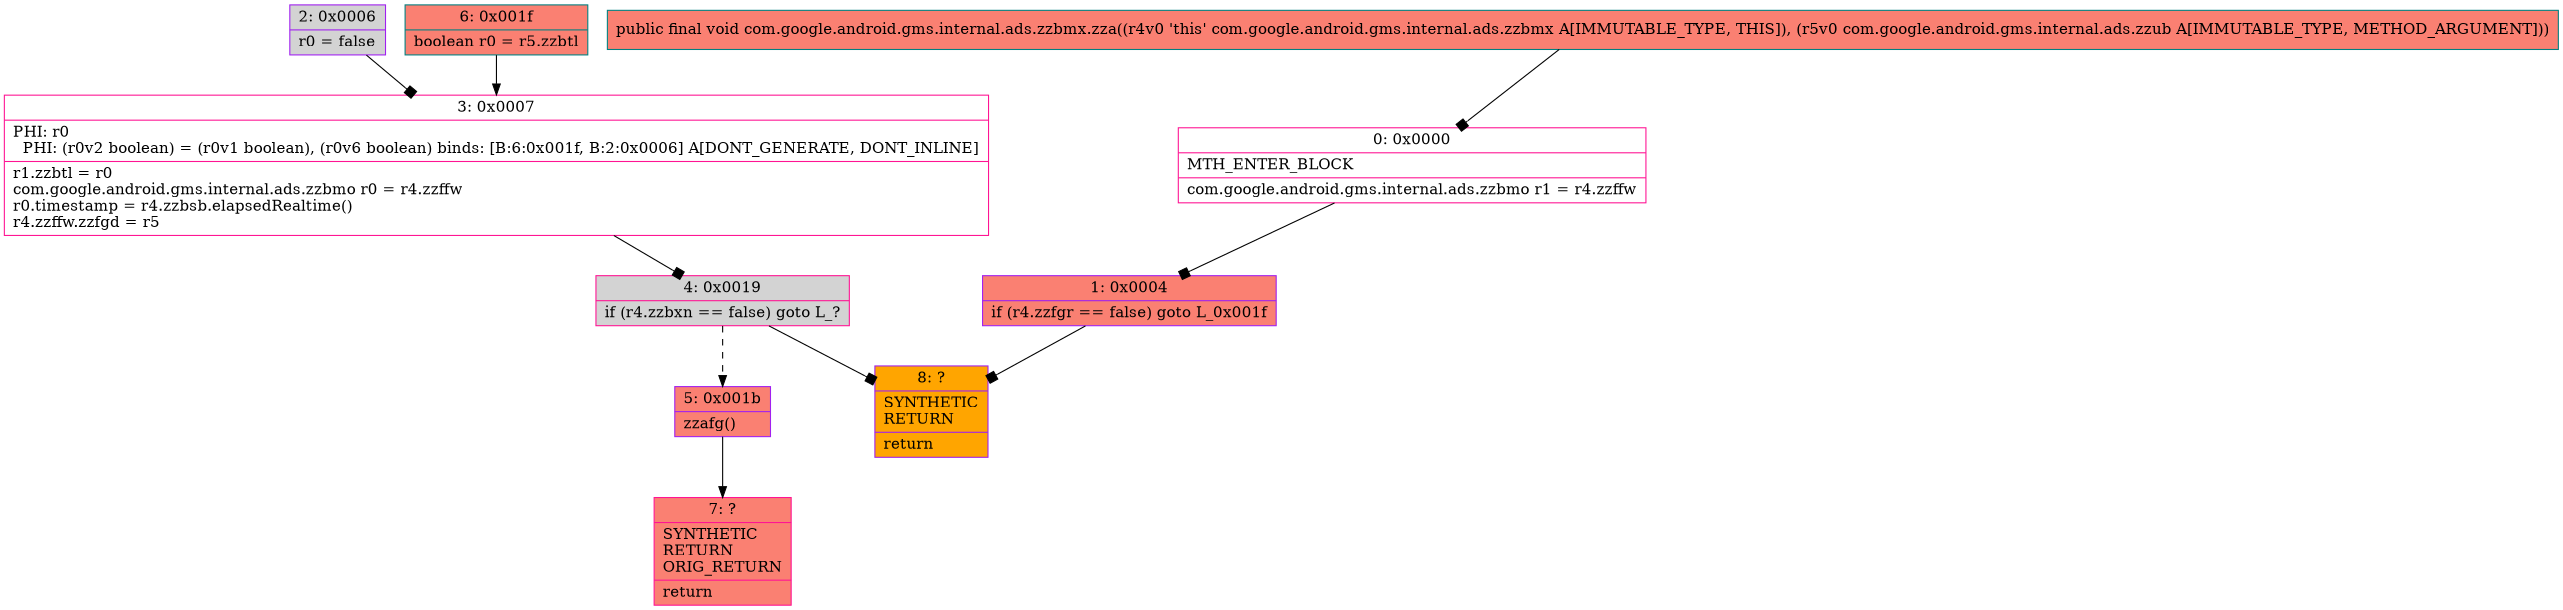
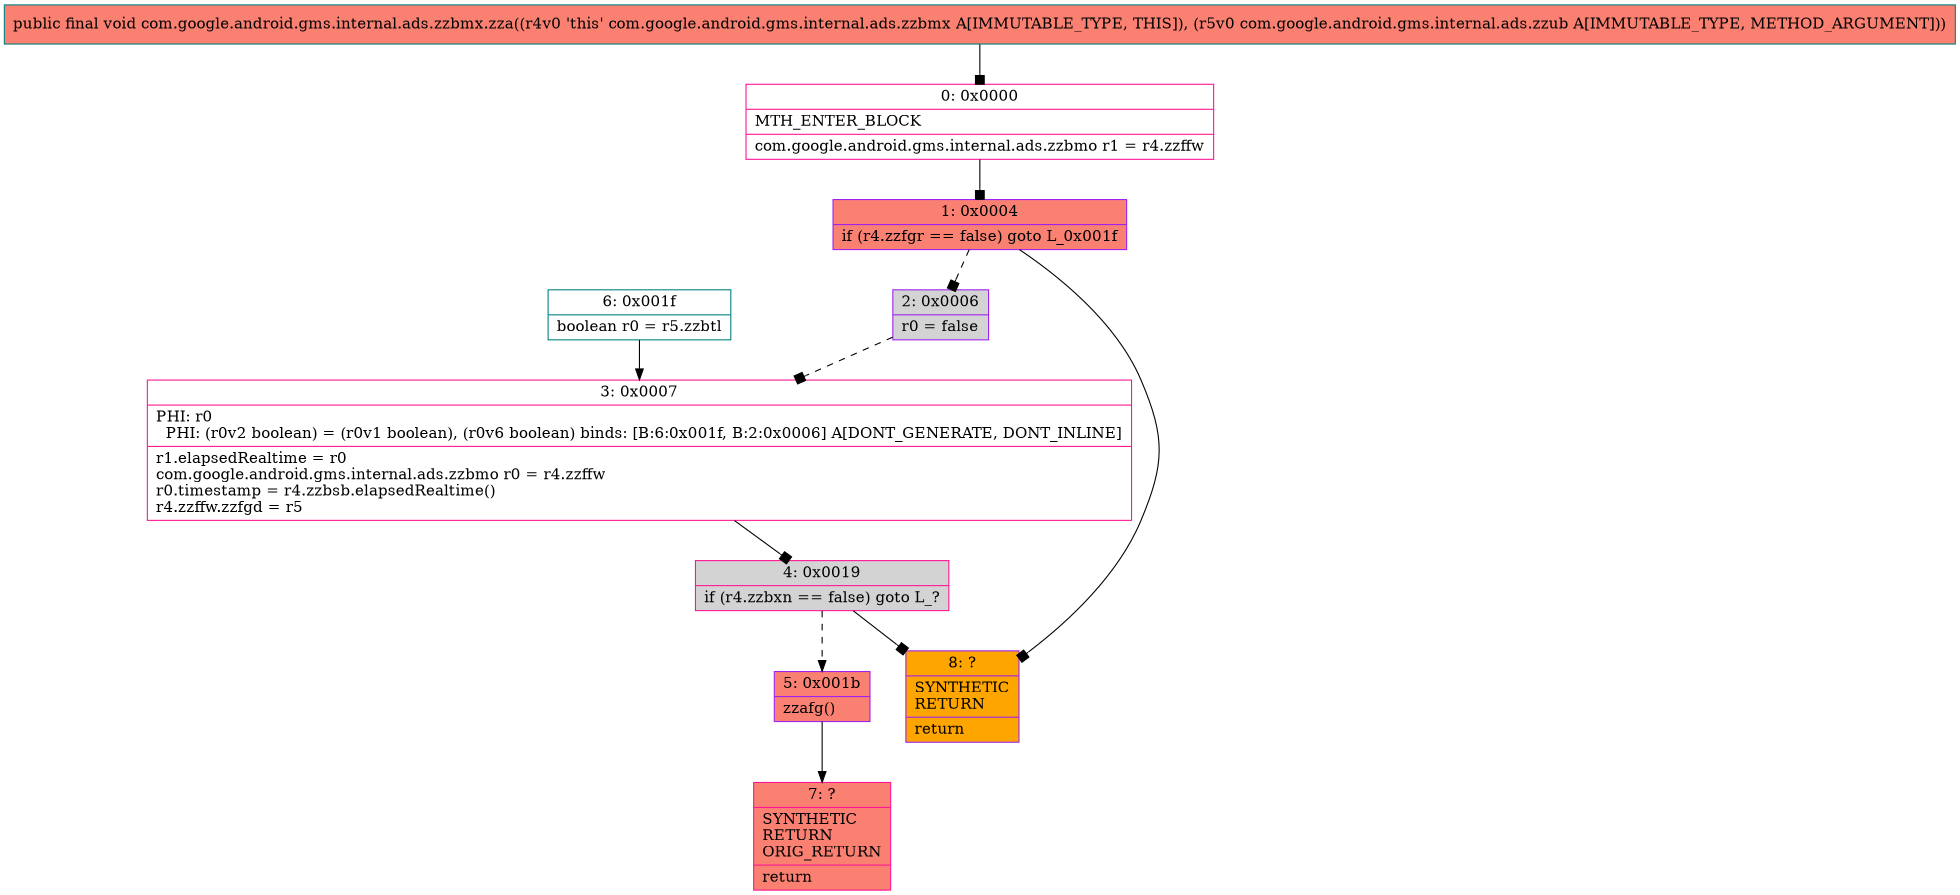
  digraph {
    node [color=deeppink fillcolor=salmon shape=record style=filled]
    edge [arrowhead=box]
    n1 [fillcolor=white label="{0\:\ 0x0000|MTH_ENTER_BLOCK\l|com.google.android.gms.internal.ads.zzbmo r1 = r4.zzffw\l}"]
    n2 [color=purple label="{1\:\ 0x0004|if (r4.zzfgr == false) goto L_0x001f\l}"]
    n3 [color=purple fillcolor=lightgrey label="{2\:\ 0x0006|r0 = false\l}"]
    n4 [color=purple fillcolor=orange label="{8\:\ ?|SYNTHETIC\lRETURN\l|return\l}"]
-   n5 [fillcolor=white label="{3\:\ 0x0007|PHI: r0 \l  PHI: (r0v2 boolean) = (r0v1 boolean), (r0v6 boolean) binds: [B:6:0x001f, B:2:0x0006] A[DONT_GENERATE, DONT_INLINE]\l|r1.zzbtl = r0\lcom.google.android.gms.internal.ads.zzbmo r0 = r4.zzffw\lr0.timestamp = r4.zzbsb.elapsedRealtime()\lr4.zzffw.zzfgd = r5\l}"]
-   n6 [color=teal label="{6\:\ 0x001f|boolean r0 = r5.zzbtl\l}"]
+   n5 [fillcolor=white label="{3\:\ 0x0007|PHI: r0 \l  PHI: (r0v2 boolean) = (r0v1 boolean), (r0v6 boolean) binds: [B:6:0x001f, B:2:0x0006] A[DONT_GENERATE, DONT_INLINE]\l|r1.elapsedRealtime = r0\lcom.google.android.gms.internal.ads.zzbmo r0 = r4.zzffw\lr0.timestamp = r4.zzbsb.elapsedRealtime()\lr4.zzffw.zzfgd = r5\l}"]
+   n6 [color=teal fillcolor=white label="{6\:\ 0x001f|boolean r0 = r5.zzbtl\l}"]
    n7 [fillcolor=lightgrey label="{4\:\ 0x0019|if (r4.zzbxn == false) goto L_?\l}"]
    n8 [color=purple label="{5\:\ 0x001b|zzafg()\l}"]
    n9 [label="{7\:\ ?|SYNTHETIC\lRETURN\lORIG_RETURN\l|return\l}"]
    n10 [color=teal label="{public final void com.google.android.gms.internal.ads.zzbmx.zza((r4v0 'this' com.google.android.gms.internal.ads.zzbmx A[IMMUTABLE_TYPE, THIS]), (r5v0 com.google.android.gms.internal.ads.zzub A[IMMUTABLE_TYPE, METHOD_ARGUMENT])) }"]
    n1 -> n2
+   n2 -> n3 [style=dashed]
    n2 -> n4
-   n3 -> n5
+   n3 -> n5 [style=dashed]
    n5 -> n7
    n6 -> n5 [arrowhead=normal]
    n7 -> n4
    n7 -> n8 [arrowhead=normal style=dashed]
    n8 -> n9 [arrowhead=normal]
    n10 -> n1
  }
